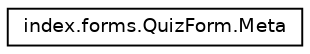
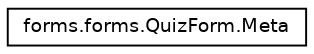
  digraph {
    rankdir=LR
-   n1 [color=black fillcolor=white fontname=Helvetica fontsize=10 height=0.2 label="index.forms.QuizForm.Meta" shape=record style=filled width=0.4]
+   n1 [color=black fillcolor=white fontname=Helvetica fontsize=10 height=0.2 label="forms.forms.QuizForm.Meta" shape=record style=filled width=0.4]
  }
